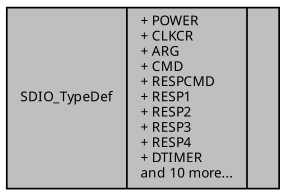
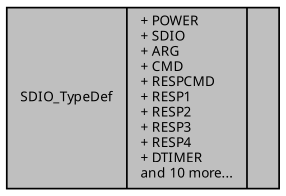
  digraph {
    rankdir=LR
-   n1 [color=black fillcolor=grey75 fontcolor=black fontname=Sans fontsize=8 height=0.2 label="{SDIO_TypeDef\n|+ POWER\l+ CLKCR\l+ ARG\l+ CMD\l+ RESPCMD\l+ RESP1\l+ RESP2\l+ RESP3\l+ RESP4\l+ DTIMER\land 10 more...\l|}" shape=record style=filled width=0.4]
+   n1 [color=black fillcolor=grey75 fontcolor=black fontname=Sans fontsize=8 height=0.2 label="{SDIO_TypeDef\n|+ POWER\l+ SDIO\l+ ARG\l+ CMD\l+ RESPCMD\l+ RESP1\l+ RESP2\l+ RESP3\l+ RESP4\l+ DTIMER\land 10 more...\l|}" shape=record style=filled width=0.4]
  }
